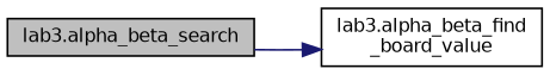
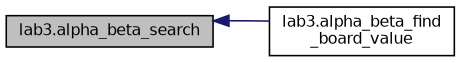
  digraph {
    rankdir=LR
    node [color=black fontname=Helvetica fontsize=10 shape=record style=filled]
    n1 [fillcolor=grey75 fontcolor=black height=0.2 label="lab3.alpha_beta_search" width=0.4]
    n2 [fillcolor=white height=0.2 label="lab3.alpha_beta_find\l_board_value" width=0.4]
-   n1 -> n2 [color=midnightblue fontname=Helvetica fontsize=10 labelfontname=Helvetica labelfontsize=10 style=solid]
+   n2 -> n1 [color=midnightblue fontname=Helvetica fontsize=10 labelfontname=Helvetica labelfontsize=10 style=solid]
  }
